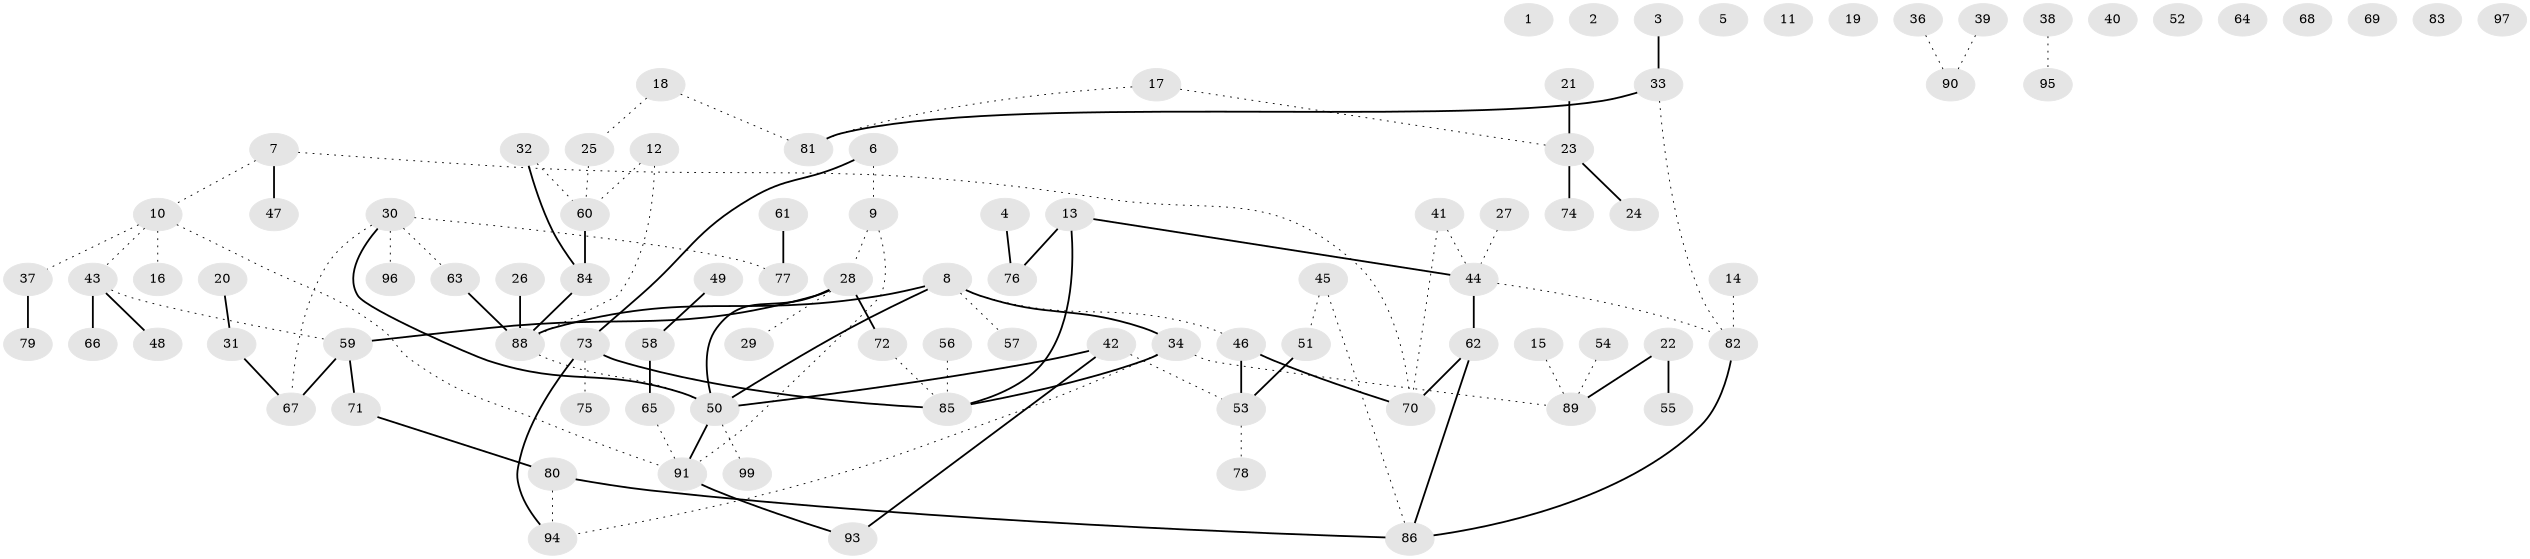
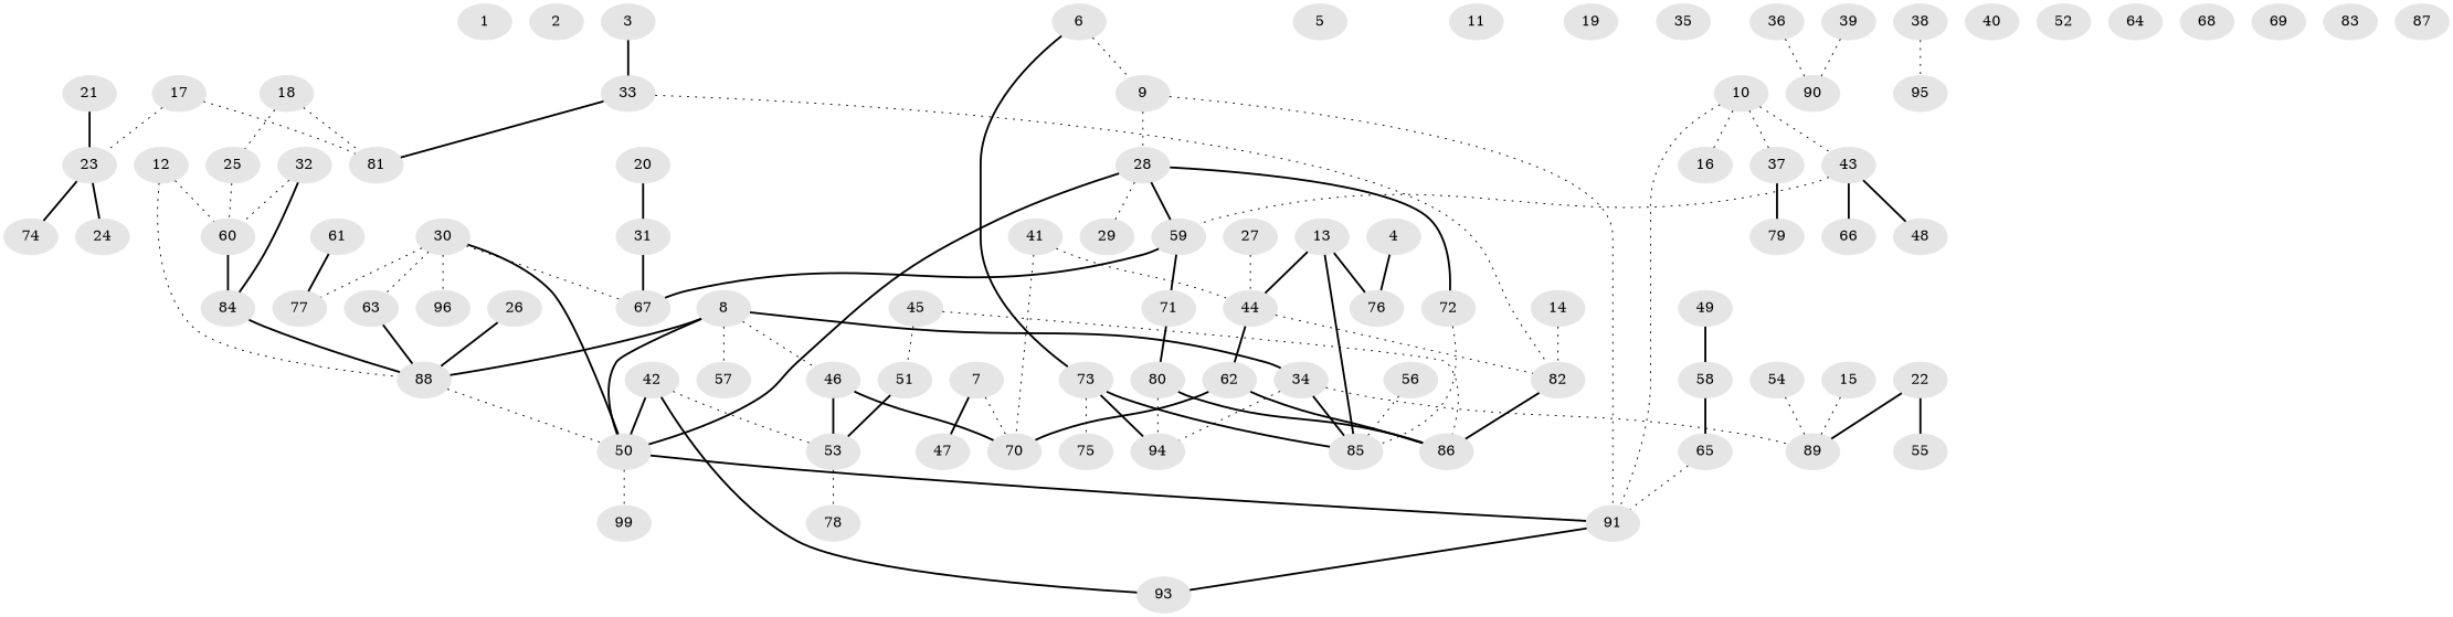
  graph {
    node [color=gray90 style=filled]
    edge [style=bold]
    1
    2
    3
    33
    82
    81
    4
    76
    5
    6
    9
    73
    28
    91
    85
    94
    75
    7
    10
    47
    70
    16
    37
    43
    8
    34
    46
    50
    57
    88
    89
    53
    n33 [label=99]
    29
    59
    72
    93
    79
    48
    66
    11
    12
    60
    84
    13
    44
    62
    14
    86
    15
    17
    23
    24
    74
    18
    25
    19
    20
    31
    67
    21
    22
    55
    26
    27
    71
    30
    63
    77
    96
    32
    51
+   35
    36
    90
    38
    95
    39
    40
    41
    42
    78
    45
    49
    58
    65
    52
    54
    56
    80
    61
    64
    68
    69
    83
-   87 [label=97]
+   87
    3 -- 33
    33 -- 82 [style=dotted]
    33 -- 81
    82 -- 86
    4 -- 76
    6 -- 9 [style=dotted]
    6 -- 73
    9 -- 28 [style=dotted]
    9 -- 91 [style=dotted]
    73 -- 85
    73 -- 94
    73 -- 75 [style=dotted]
    28 -- 50
    28 -- 29 [style=dotted]
    28 -- 59
    28 -- 72
    91 -- 93
-   7 -- 10 [style=dotted]
    7 -- 47
    7 -- 70 [style=dotted]
    10 -- 91 [style=dotted]
    10 -- 16 [style=dotted]
    10 -- 37 [style=dotted]
    10 -- 43 [style=dotted]
    37 -- 79
    43 -- 59 [style=dotted]
    43 -- 48
    43 -- 66
    8 -- 34
    8 -- 46 [style=dotted]
    8 -- 50
    8 -- 57 [style=dotted]
    8 -- 88
    34 -- 85
    34 -- 94 [style=dotted]
    34 -- 89 [style=dotted]
    46 -- 70
    46 -- 53
    50 -- 91
    50 -- n33 [style=dotted]
    88 -- 50 [style=dotted]
    53 -- 78 [style=dotted]
    59 -- 67
    59 -- 71
    72 -- 85 [style=dotted]
    12 -- 88 [style=dotted]
    12 -- 60 [style=dotted]
    60 -- 84
    84 -- 88
    13 -- 76
    13 -- 85
    13 -- 44
    44 -- 82 [style=dotted]
    44 -- 62
    62 -- 70
    62 -- 86
    14 -- 82 [style=dotted]
    15 -- 89 [style=dotted]
    17 -- 81 [style=dotted]
    17 -- 23 [style=dotted]
    23 -- 24
    23 -- 74
    18 -- 81 [style=dotted]
    18 -- 25 [style=dotted]
    25 -- 60 [style=dotted]
    20 -- 31
    31 -- 67
    21 -- 23
    22 -- 89
    22 -- 55
    26 -- 88
    27 -- 44 [style=dotted]
    71 -- 80
    30 -- 50
    30 -- 67 [style=dotted]
    30 -- 63 [style=dotted]
    30 -- 77 [style=dotted]
    30 -- 96 [style=dotted]
    63 -- 88
    32 -- 60 [style=dotted]
    32 -- 84
    51 -- 53
    36 -- 90 [style=dotted]
    38 -- 95 [style=dotted]
    39 -- 90 [style=dotted]
    41 -- 70 [style=dotted]
    41 -- 44 [style=dotted]
    42 -- 50
    42 -- 53 [style=dotted]
    42 -- 93
    45 -- 86 [style=dotted]
    45 -- 51 [style=dotted]
    49 -- 58
    58 -- 65
    65 -- 91 [style=dotted]
    54 -- 89 [style=dotted]
    56 -- 85 [style=dotted]
    80 -- 94 [style=dotted]
    80 -- 86
    61 -- 77
  }
